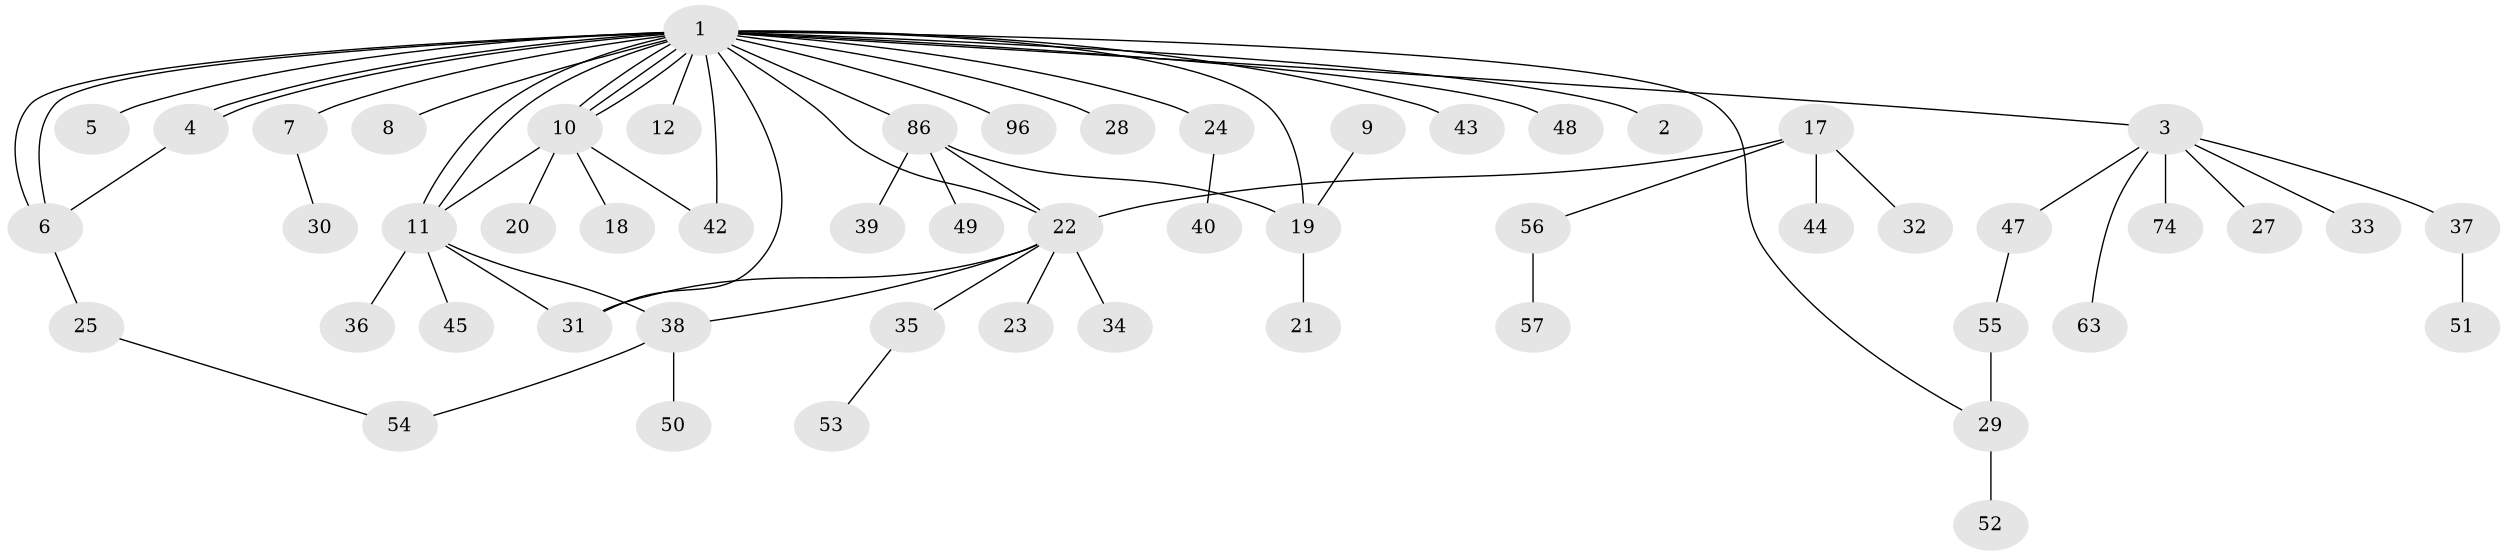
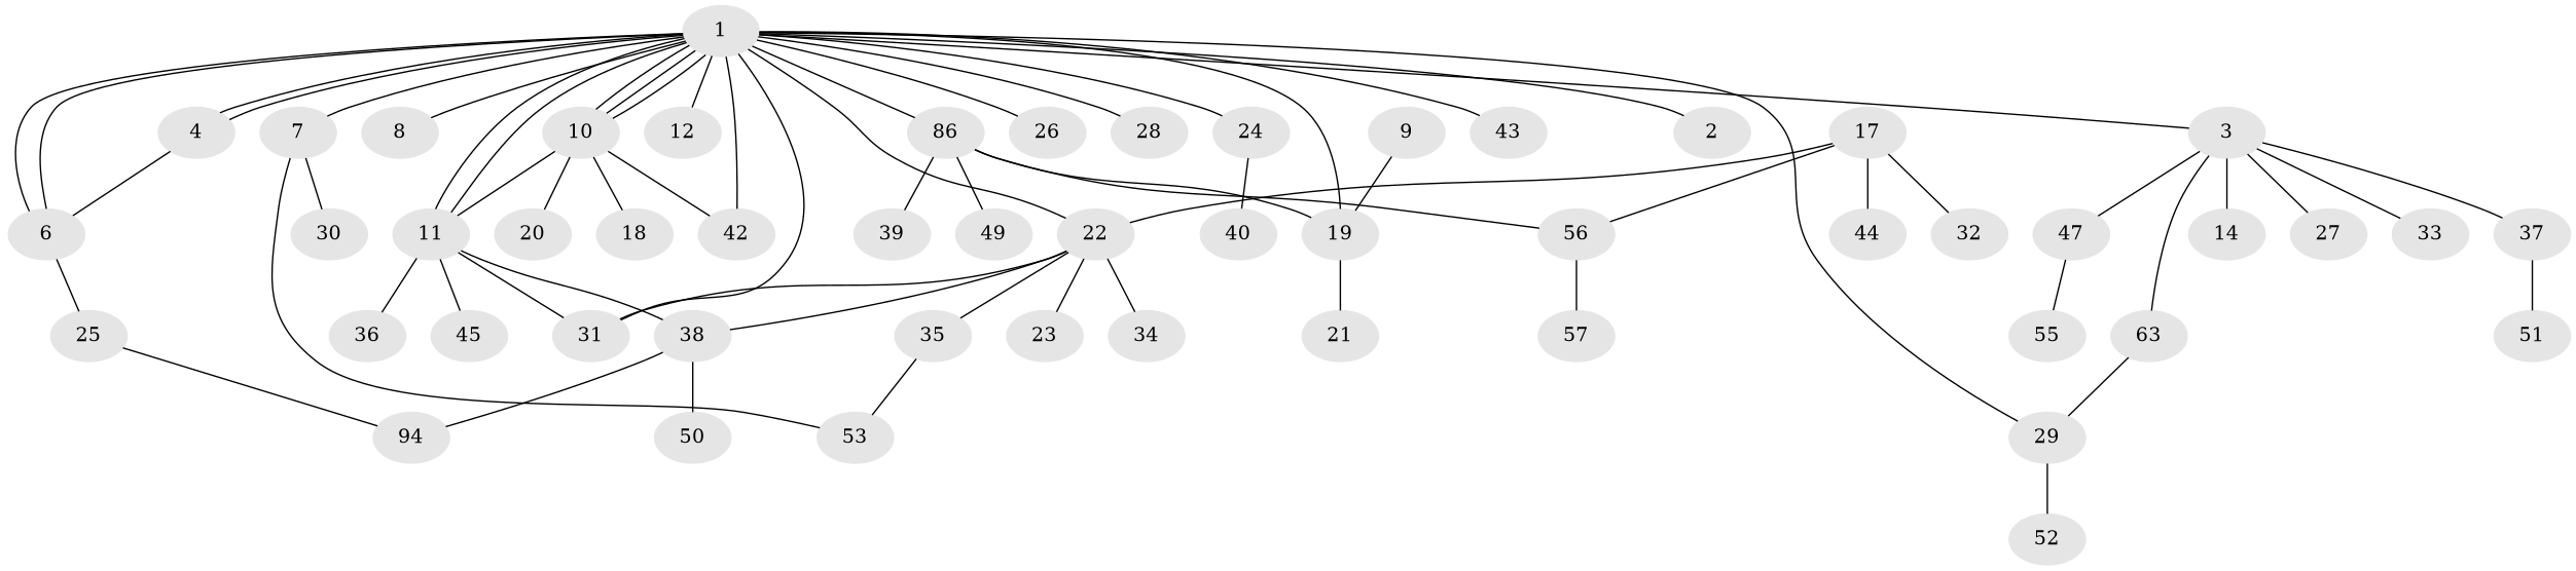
  graph {
    node [color=gray90 style=filled]
    1
    2
    3
    4
-   5
    6
    7
    8
    10
    11
    12
    n12 [label=86]
    19
    22
    24
-   26 [label=96]
+   26
    28
    29
    31
    42
    43
-   48
    n23 [label=63]
-   14 [label=74]
+   14
    27
    33
    37
    47
    25
    30
    53
    18
    20
    36
    38
    45
    39
    49
    56
    21
    23
    34
    35
    40
    52
    51
    55
    9
-   54
+   54 [label=94]
    50
    17
    32
    44
    57
    1 -- 2
    1 -- 3
    1 -- 4
    1 -- 4
-   1 -- 5
    1 -- 6
    1 -- 6
    1 -- 7
    1 -- 8
    1 -- 10
    1 -- 10
    1 -- 10
    1 -- 11
    1 -- 11
    1 -- 12
    1 -- n12
    1 -- 19
    1 -- 22
    1 -- 24
    1 -- 26
    1 -- 28
    1 -- 29
    1 -- 31
    1 -- 42
    1 -- 43
-   1 -- 48
    3 -- n23
    3 -- 14
    3 -- 27
    3 -- 33
    3 -- 37
    3 -- 47
    4 -- 6
    6 -- 25
    7 -- 30
+   7 -- 53
    10 -- 11
    10 -- 42
    10 -- 18
    10 -- 20
    11 -- 31
    11 -- 36
    11 -- 38
    11 -- 45
    n12 -- 19
    n12 -- 39
    n12 -- 49
-   n12 -- 22
+   n12 -- 56
    19 -- 21
    22 -- 31
    22 -- 38
    22 -- 23
    22 -- 34
    22 -- 35
    24 -- 40
    29 -- 52
-   55 -- 29
+   n23 -- 29
    37 -- 51
    47 -- 55
    25 -- 54
    38 -- 54
    38 -- 50
    56 -- 57
    35 -- 53
    9 -- 19
    17 -- 22
    17 -- 56
    17 -- 32
    17 -- 44
  }
